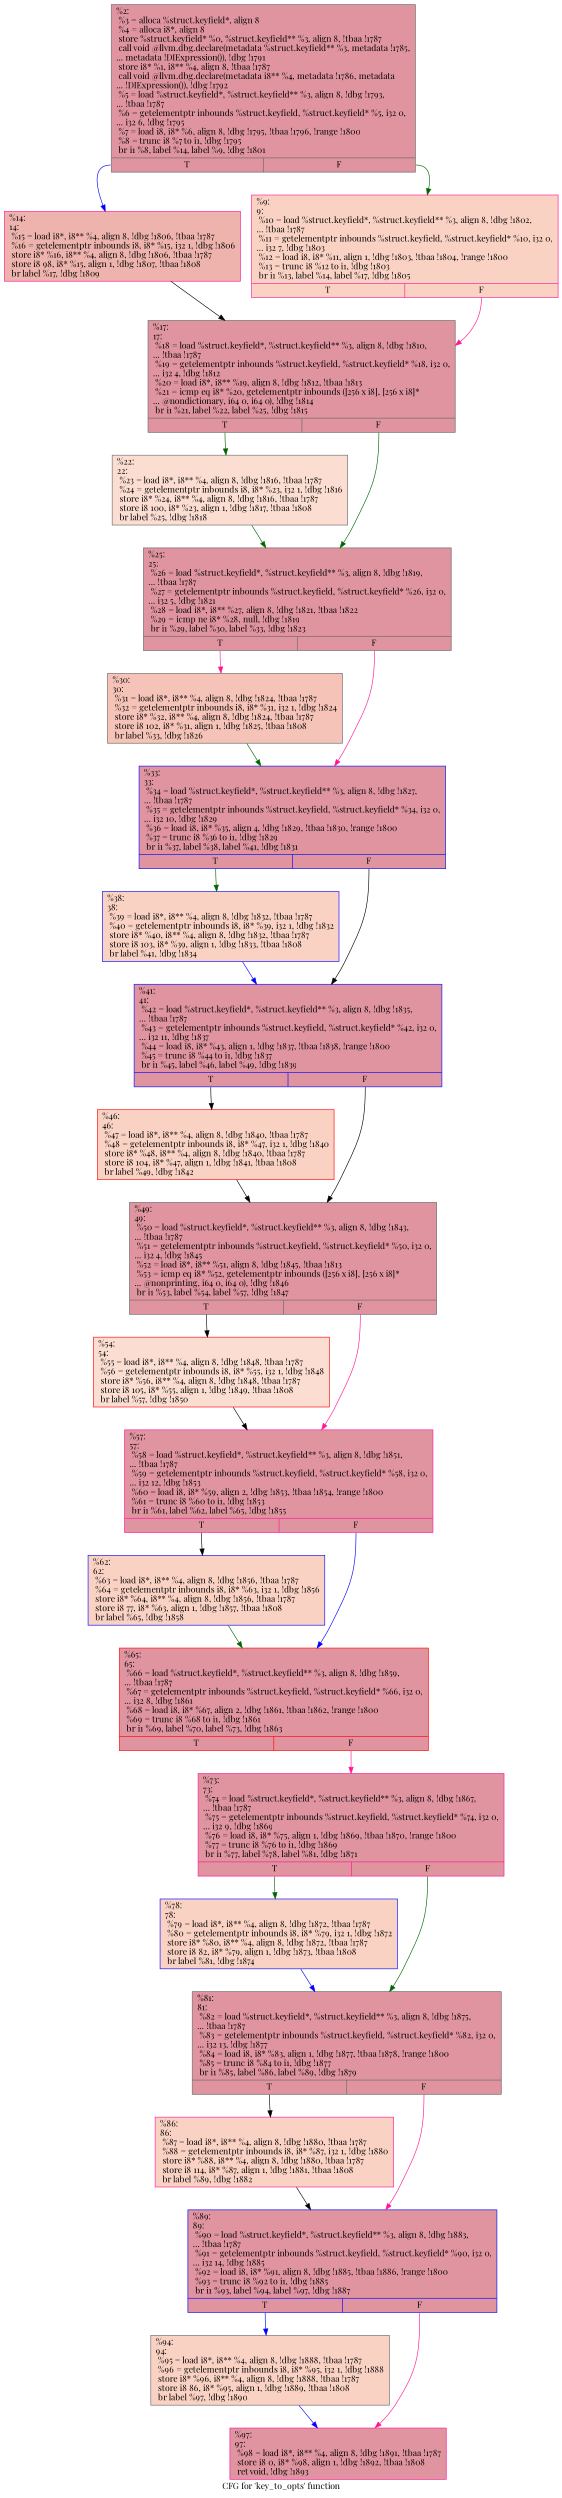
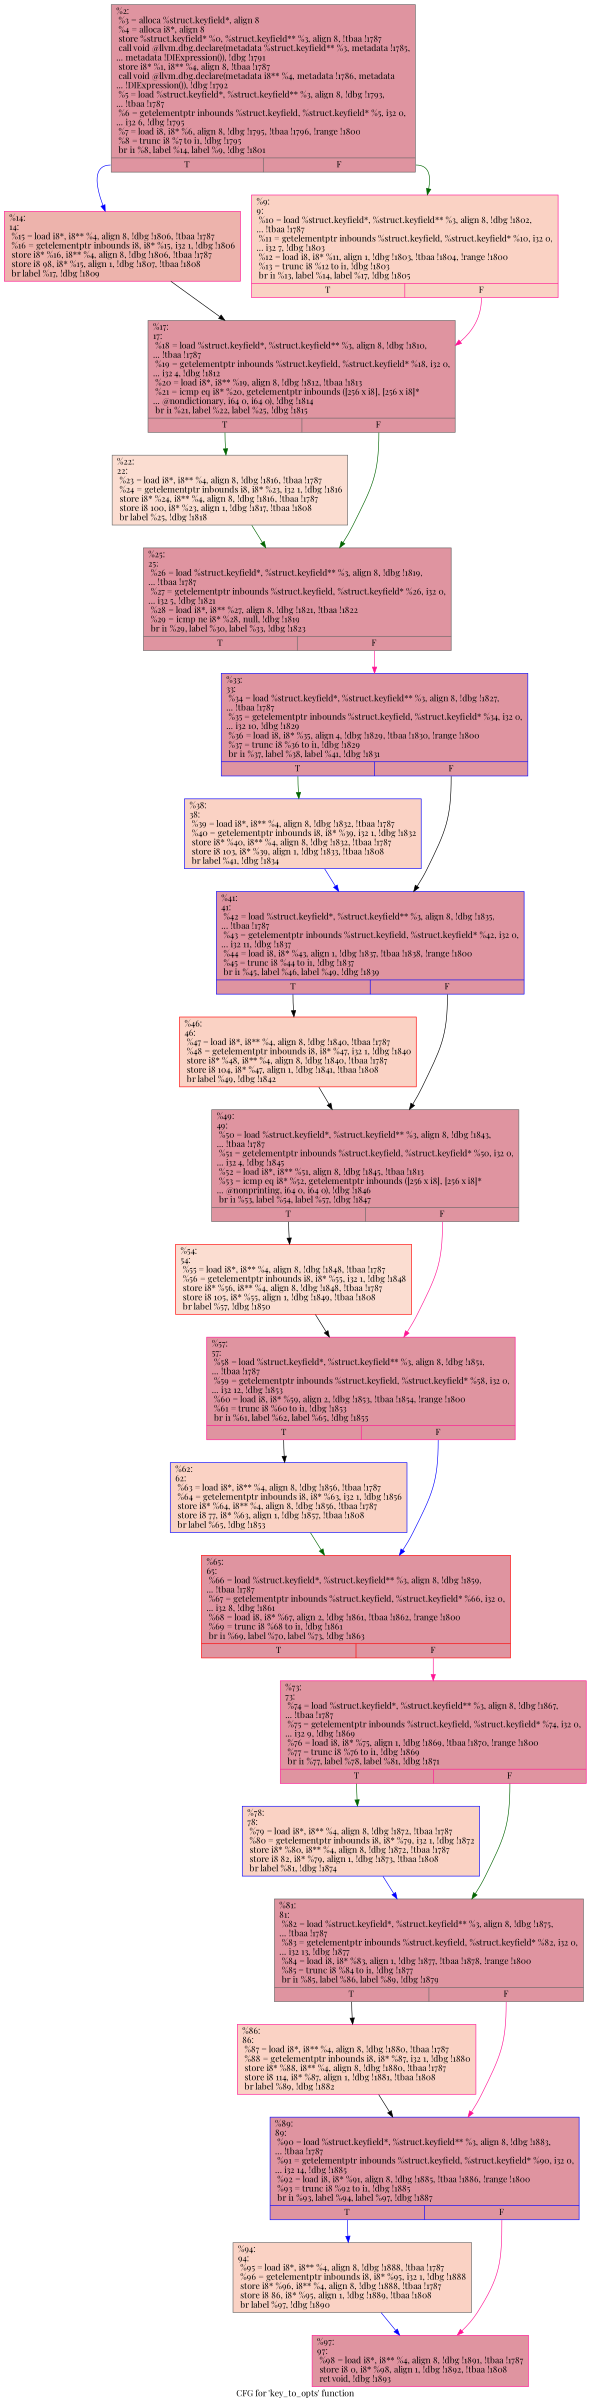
  digraph {
    fontname="Playfair Display"
    label="CFG for 'key_to_opts' function"
    node [color=gray40 fillcolor="#b70d2870" fontname="Playfair Display" shape=record style=filled]
    edge [color=black fontname="Playfair Display" tailport=s0]
    n1 [label="{%2:\l  %3 = alloca %struct.keyfield*, align 8\l  %4 = alloca i8*, align 8\l  store %struct.keyfield* %0, %struct.keyfield** %3, align 8, !tbaa !1787\l  call void @llvm.dbg.declare(metadata %struct.keyfield** %3, metadata !1785,\l... metadata !DIExpression()), !dbg !1791\l  store i8* %1, i8** %4, align 8, !tbaa !1787\l  call void @llvm.dbg.declare(metadata i8** %4, metadata !1786, metadata\l... !DIExpression()), !dbg !1792\l  %5 = load %struct.keyfield*, %struct.keyfield** %3, align 8, !dbg !1793,\l... !tbaa !1787\l  %6 = getelementptr inbounds %struct.keyfield, %struct.keyfield* %5, i32 0,\l... i32 6, !dbg !1795\l  %7 = load i8, i8* %6, align 8, !dbg !1795, !tbaa !1796, !range !1800\l  %8 = trunc i8 %7 to i1, !dbg !1795\l  br i1 %8, label %14, label %9, !dbg !1801\l|{<s0>T|<s1>F}}"]
    n2 [color=deeppink fillcolor="#d6524470" label="{%14:\l14:                                               \l  %15 = load i8*, i8** %4, align 8, !dbg !1806, !tbaa !1787\l  %16 = getelementptr inbounds i8, i8* %15, i32 1, !dbg !1806\l  store i8* %16, i8** %4, align 8, !dbg !1806, !tbaa !1787\l  store i8 98, i8* %15, align 1, !dbg !1807, !tbaa !1808\l  br label %17, !dbg !1809\l}"]
    n3 [color=deeppink fillcolor="#f4987a70" label="{%9:\l9:                                                \l  %10 = load %struct.keyfield*, %struct.keyfield** %3, align 8, !dbg !1802,\l... !tbaa !1787\l  %11 = getelementptr inbounds %struct.keyfield, %struct.keyfield* %10, i32 0,\l... i32 7, !dbg !1803\l  %12 = load i8, i8* %11, align 1, !dbg !1803, !tbaa !1804, !range !1800\l  %13 = trunc i8 %12 to i1, !dbg !1803\l  br i1 %13, label %14, label %17, !dbg !1805\l|{<s0>T|<s1>F}}"]
    n4 [label="{%17:\l17:                                               \l  %18 = load %struct.keyfield*, %struct.keyfield** %3, align 8, !dbg !1810,\l... !tbaa !1787\l  %19 = getelementptr inbounds %struct.keyfield, %struct.keyfield* %18, i32 0,\l... i32 4, !dbg !1812\l  %20 = load i8*, i8** %19, align 8, !dbg !1812, !tbaa !1813\l  %21 = icmp eq i8* %20, getelementptr inbounds ([256 x i8], [256 x i8]*\l... @nondictionary, i64 0, i64 0), !dbg !1814\l  br i1 %21, label %22, label %25, !dbg !1815\l|{<s0>T|<s1>F}}"]
    n5 [fillcolor="#f7b39670" label="{%22:\l22:                                               \l  %23 = load i8*, i8** %4, align 8, !dbg !1816, !tbaa !1787\l  %24 = getelementptr inbounds i8, i8* %23, i32 1, !dbg !1816\l  store i8* %24, i8** %4, align 8, !dbg !1816, !tbaa !1787\l  store i8 100, i8* %23, align 1, !dbg !1817, !tbaa !1808\l  br label %25, !dbg !1818\l}"]
    n6 [label="{%25:\l25:                                               \l  %26 = load %struct.keyfield*, %struct.keyfield** %3, align 8, !dbg !1819,\l... !tbaa !1787\l  %27 = getelementptr inbounds %struct.keyfield, %struct.keyfield* %26, i32 0,\l... i32 5, !dbg !1821\l  %28 = load i8*, i8** %27, align 8, !dbg !1821, !tbaa !1822\l  %29 = icmp ne i8* %28, null, !dbg !1819\l  br i1 %29, label %30, label %33, !dbg !1823\l|{<s0>T|<s1>F}}"]
-   n7 [fillcolor="#e8765c70" label="{%30:\l30:                                               \l  %31 = load i8*, i8** %4, align 8, !dbg !1824, !tbaa !1787\l  %32 = getelementptr inbounds i8, i8* %31, i32 1, !dbg !1824\l  store i8* %32, i8** %4, align 8, !dbg !1824, !tbaa !1787\l  store i8 102, i8* %31, align 1, !dbg !1825, !tbaa !1808\l  br label %33, !dbg !1826\l}"]
    n8 [color=blue label="{%33:\l33:                                               \l  %34 = load %struct.keyfield*, %struct.keyfield** %3, align 8, !dbg !1827,\l... !tbaa !1787\l  %35 = getelementptr inbounds %struct.keyfield, %struct.keyfield* %34, i32 0,\l... i32 10, !dbg !1829\l  %36 = load i8, i8* %35, align 4, !dbg !1829, !tbaa !1830, !range !1800\l  %37 = trunc i8 %36 to i1, !dbg !1829\l  br i1 %37, label %38, label %41, !dbg !1831\l|{<s0>T|<s1>F}}"]
    n9 [color=blue fillcolor="#f4987a70" label="{%38:\l38:                                               \l  %39 = load i8*, i8** %4, align 8, !dbg !1832, !tbaa !1787\l  %40 = getelementptr inbounds i8, i8* %39, i32 1, !dbg !1832\l  store i8* %40, i8** %4, align 8, !dbg !1832, !tbaa !1787\l  store i8 103, i8* %39, align 1, !dbg !1833, !tbaa !1808\l  br label %41, !dbg !1834\l}"]
    n10 [color=blue label="{%41:\l41:                                               \l  %42 = load %struct.keyfield*, %struct.keyfield** %3, align 8, !dbg !1835,\l... !tbaa !1787\l  %43 = getelementptr inbounds %struct.keyfield, %struct.keyfield* %42, i32 0,\l... i32 11, !dbg !1837\l  %44 = load i8, i8* %43, align 1, !dbg !1837, !tbaa !1838, !range !1800\l  %45 = trunc i8 %44 to i1, !dbg !1837\l  br i1 %45, label %46, label %49, !dbg !1839\l|{<s0>T|<s1>F}}"]
    n11 [color=red fillcolor="#f4987a70" label="{%46:\l46:                                               \l  %47 = load i8*, i8** %4, align 8, !dbg !1840, !tbaa !1787\l  %48 = getelementptr inbounds i8, i8* %47, i32 1, !dbg !1840\l  store i8* %48, i8** %4, align 8, !dbg !1840, !tbaa !1787\l  store i8 104, i8* %47, align 1, !dbg !1841, !tbaa !1808\l  br label %49, !dbg !1842\l}"]
    n12 [label="{%49:\l49:                                               \l  %50 = load %struct.keyfield*, %struct.keyfield** %3, align 8, !dbg !1843,\l... !tbaa !1787\l  %51 = getelementptr inbounds %struct.keyfield, %struct.keyfield* %50, i32 0,\l... i32 4, !dbg !1845\l  %52 = load i8*, i8** %51, align 8, !dbg !1845, !tbaa !1813\l  %53 = icmp eq i8* %52, getelementptr inbounds ([256 x i8], [256 x i8]*\l... @nonprinting, i64 0, i64 0), !dbg !1846\l  br i1 %53, label %54, label %57, !dbg !1847\l|{<s0>T|<s1>F}}"]
    n13 [color=red fillcolor="#f7b39670" label="{%54:\l54:                                               \l  %55 = load i8*, i8** %4, align 8, !dbg !1848, !tbaa !1787\l  %56 = getelementptr inbounds i8, i8* %55, i32 1, !dbg !1848\l  store i8* %56, i8** %4, align 8, !dbg !1848, !tbaa !1787\l  store i8 105, i8* %55, align 1, !dbg !1849, !tbaa !1808\l  br label %57, !dbg !1850\l}"]
    n14 [color=deeppink label="{%57:\l57:                                               \l  %58 = load %struct.keyfield*, %struct.keyfield** %3, align 8, !dbg !1851,\l... !tbaa !1787\l  %59 = getelementptr inbounds %struct.keyfield, %struct.keyfield* %58, i32 0,\l... i32 12, !dbg !1853\l  %60 = load i8, i8* %59, align 2, !dbg !1853, !tbaa !1854, !range !1800\l  %61 = trunc i8 %60 to i1, !dbg !1853\l  br i1 %61, label %62, label %65, !dbg !1855\l|{<s0>T|<s1>F}}"]
-   n15 [color=blue fillcolor="#f4987a70" label="{%62:\l62:                                               \l  %63 = load i8*, i8** %4, align 8, !dbg !1856, !tbaa !1787\l  %64 = getelementptr inbounds i8, i8* %63, i32 1, !dbg !1856\l  store i8* %64, i8** %4, align 8, !dbg !1856, !tbaa !1787\l  store i8 77, i8* %63, align 1, !dbg !1857, !tbaa !1808\l  br label %65, !dbg !1858\l}"]
+   n15 [color=blue fillcolor="#f4987a70" label="{%62:\l62:                                               \l  %63 = load i8*, i8** %4, align 8, !dbg !1856, !tbaa !1787\l  %64 = getelementptr inbounds i8, i8* %63, i32 1, !dbg !1856\l  store i8* %64, i8** %4, align 8, !dbg !1856, !tbaa !1787\l  store i8 77, i8* %63, align 1, !dbg !1857, !tbaa !1808\l  br label %65, !dbg !1853\l}"]
    n16 [color=red label="{%65:\l65:                                               \l  %66 = load %struct.keyfield*, %struct.keyfield** %3, align 8, !dbg !1859,\l... !tbaa !1787\l  %67 = getelementptr inbounds %struct.keyfield, %struct.keyfield* %66, i32 0,\l... i32 8, !dbg !1861\l  %68 = load i8, i8* %67, align 2, !dbg !1861, !tbaa !1862, !range !1800\l  %69 = trunc i8 %68 to i1, !dbg !1861\l  br i1 %69, label %70, label %73, !dbg !1863\l|{<s0>T|<s1>F}}"]
    n17 [color=deeppink label="{%73:\l73:                                               \l  %74 = load %struct.keyfield*, %struct.keyfield** %3, align 8, !dbg !1867,\l... !tbaa !1787\l  %75 = getelementptr inbounds %struct.keyfield, %struct.keyfield* %74, i32 0,\l... i32 9, !dbg !1869\l  %76 = load i8, i8* %75, align 1, !dbg !1869, !tbaa !1870, !range !1800\l  %77 = trunc i8 %76 to i1, !dbg !1869\l  br i1 %77, label %78, label %81, !dbg !1871\l|{<s0>T|<s1>F}}"]
    n18 [color=blue fillcolor="#f4987a70" label="{%78:\l78:                                               \l  %79 = load i8*, i8** %4, align 8, !dbg !1872, !tbaa !1787\l  %80 = getelementptr inbounds i8, i8* %79, i32 1, !dbg !1872\l  store i8* %80, i8** %4, align 8, !dbg !1872, !tbaa !1787\l  store i8 82, i8* %79, align 1, !dbg !1873, !tbaa !1808\l  br label %81, !dbg !1874\l}"]
    n19 [label="{%81:\l81:                                               \l  %82 = load %struct.keyfield*, %struct.keyfield** %3, align 8, !dbg !1875,\l... !tbaa !1787\l  %83 = getelementptr inbounds %struct.keyfield, %struct.keyfield* %82, i32 0,\l... i32 13, !dbg !1877\l  %84 = load i8, i8* %83, align 1, !dbg !1877, !tbaa !1878, !range !1800\l  %85 = trunc i8 %84 to i1, !dbg !1877\l  br i1 %85, label %86, label %89, !dbg !1879\l|{<s0>T|<s1>F}}"]
    n20 [color=deeppink fillcolor="#f4987a70" label="{%86:\l86:                                               \l  %87 = load i8*, i8** %4, align 8, !dbg !1880, !tbaa !1787\l  %88 = getelementptr inbounds i8, i8* %87, i32 1, !dbg !1880\l  store i8* %88, i8** %4, align 8, !dbg !1880, !tbaa !1787\l  store i8 114, i8* %87, align 1, !dbg !1881, !tbaa !1808\l  br label %89, !dbg !1882\l}"]
    n21 [color=blue label="{%89:\l89:                                               \l  %90 = load %struct.keyfield*, %struct.keyfield** %3, align 8, !dbg !1883,\l... !tbaa !1787\l  %91 = getelementptr inbounds %struct.keyfield, %struct.keyfield* %90, i32 0,\l... i32 14, !dbg !1885\l  %92 = load i8, i8* %91, align 8, !dbg !1885, !tbaa !1886, !range !1800\l  %93 = trunc i8 %92 to i1, !dbg !1885\l  br i1 %93, label %94, label %97, !dbg !1887\l|{<s0>T|<s1>F}}"]
    n22 [fillcolor="#f4987a70" label="{%94:\l94:                                               \l  %95 = load i8*, i8** %4, align 8, !dbg !1888, !tbaa !1787\l  %96 = getelementptr inbounds i8, i8* %95, i32 1, !dbg !1888\l  store i8* %96, i8** %4, align 8, !dbg !1888, !tbaa !1787\l  store i8 86, i8* %95, align 1, !dbg !1889, !tbaa !1808\l  br label %97, !dbg !1890\l}"]
    n23 [color=deeppink label="{%97:\l97:                                               \l  %98 = load i8*, i8** %4, align 8, !dbg !1891, !tbaa !1787\l  store i8 0, i8* %98, align 1, !dbg !1892, !tbaa !1808\l  ret void, !dbg !1893\l}"]
    n1 -> n2 [color=blue]
    n1 -> n3 [color=darkgreen tailport=s1]
    n2 -> n4
    n3 -> n4 [color=deeppink tailport=s1]
    n4 -> n5 [color=darkgreen]
    n4 -> n6 [color=darkgreen tailport=s1]
    n5 -> n6 [color=darkgreen]
-   n6 -> n7 [color=deeppink]
    n6 -> n8 [color=deeppink tailport=s1]
-   n7 -> n8 [color=darkgreen]
    n8 -> n9 [color=darkgreen]
    n8 -> n10 [tailport=s1]
    n9 -> n10 [color=blue]
    n10 -> n11
    n10 -> n12 [tailport=s1]
    n11 -> n12
    n12 -> n13
    n12 -> n14 [color=deeppink tailport=s1]
    n13 -> n14
    n14 -> n15
    n14 -> n16 [color=blue tailport=s1]
    n15 -> n16 [color=darkgreen]
    n16 -> n17 [color=deeppink tailport=s1]
    n17 -> n18 [color=darkgreen]
    n17 -> n19 [color=darkgreen tailport=s1]
    n18 -> n19 [color=blue]
    n19 -> n20
    n19 -> n21 [color=deeppink tailport=s1]
    n20 -> n21
    n21 -> n22 [color=blue]
    n21 -> n23 [color=deeppink tailport=s1]
    n22 -> n23 [color=blue]
  }
